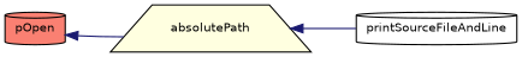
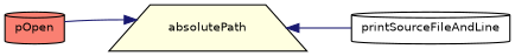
  digraph {
    rankdir=LR
    node [color=black fontname=Helvetica fontsize=10 shape=cylinder style=filled]
    edge [color=midnightblue dir=back fontname=Helvetica fontsize=10 labelfontname=Helvetica labelfontsize=10 style=solid]
    n1 [fillcolor=salmon fontcolor=black height=0.2 label=pOpen width=0.4]
    n2 [fillcolor=lightyellow height=0.2 label=absolutePath shape=trapezium width=0.4]
    n3 [fillcolor=white height=0.2 label=printSourceFileAndLine width=0.4]
-   n1 -> n2
+   n2 -> n1
    n2 -> n3
  }
